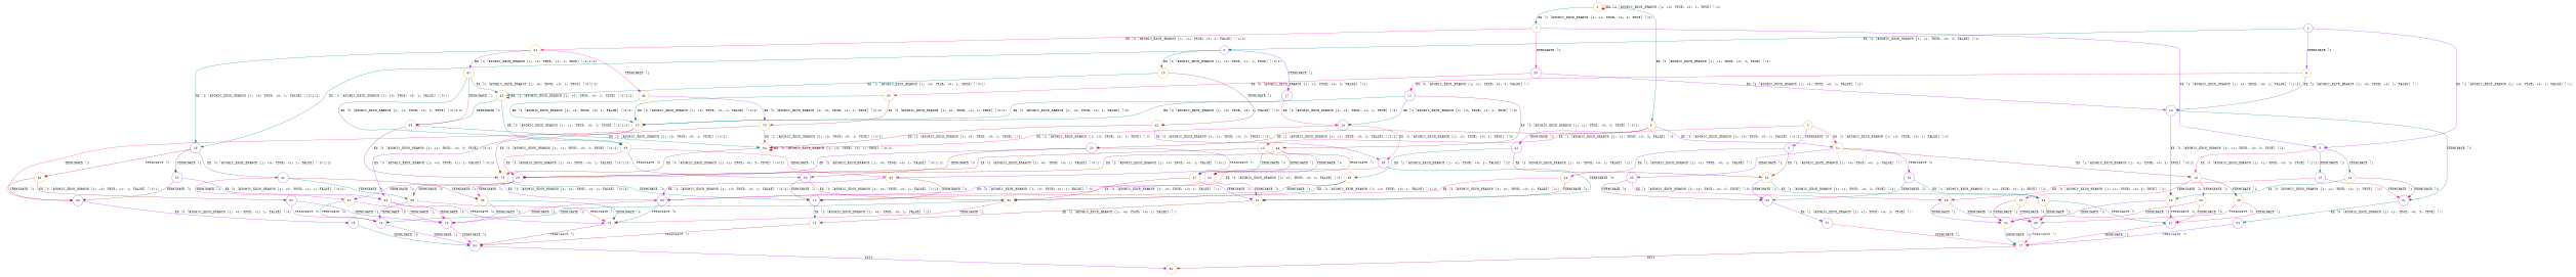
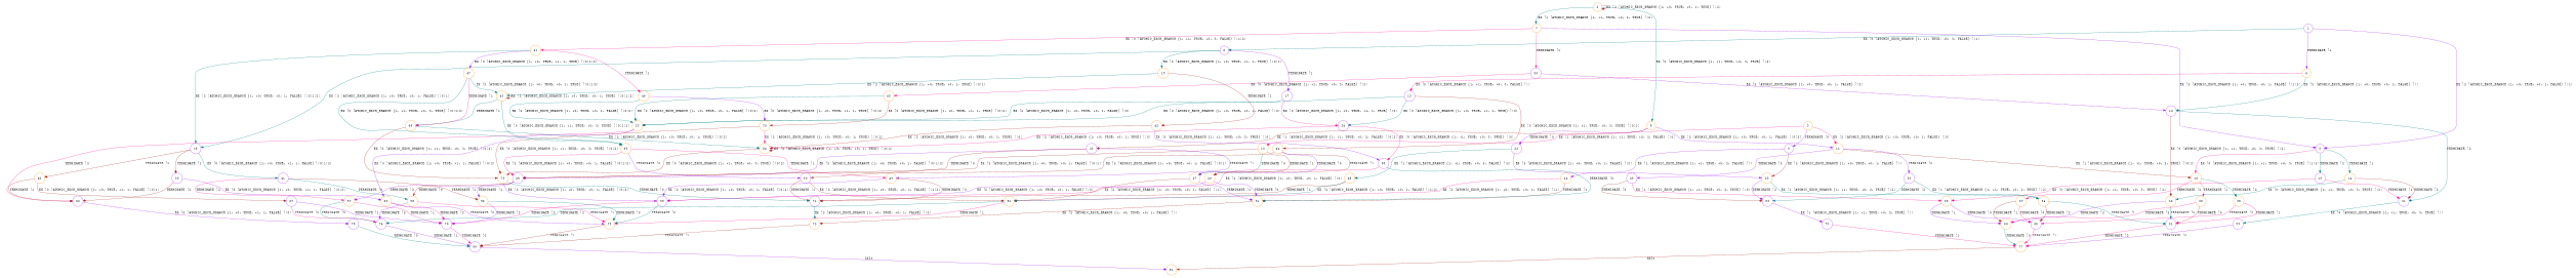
  digraph {
    fontname="Courier Prime"
    node [color=darkorange fontname="Courier Prime" shape=circle]
    edge [arrowhead=normal color=teal fontname="Courier Prime"]
    1 [color=purple]
    4
    5 [color=purple]
    6 [color=purple]
    2
    7
    8
    9 [color=purple]
    3
    10
    11
    12 [color=purple]
    13 [color=purple]
    14
    15 [color=purple]
    16
    17 [color=purple]
    18 [color=purple]
    19
    20 [color=purple]
    21
    22 [color=purple]
    23 [color=purple]
    24
    25
    26
    27
    28 [color=purple]
    29 [color=purple]
    30 [color=purple]
    31 [color=purple]
    32
    33
    34 [color=purple]
    44
    35
    36
    37
    38
    39 [color=purple]
    40
    41 [color=purple]
    42
    43
    45
    46
    47
    48
    49
    50 [color=purple]
    51
    52
    53 [color=purple]
    54
    55 [color=purple]
    56
    57
    58
    59 [color=purple]
    60
    61 [color=purple]
    62 [color=purple]
    63
    64
    65 [color=purple]
    66 [color=purple]
    67 [color=purple]
    68
    69
    70
    71 [color=purple]
    72
    73
    74 [color=purple]
    75 [color=purple]
    76 [color=purple]
    77
    78 [color=purple]
    79
    80 [color=purple]
    81
    1 -> 4 [color=purple label="TERMINATE !1"]
    1 -> 5 [arrowhead=diamond color=purple label="EX !2 !ATOMIC_EXCH_BRANCH (1, +0, TRUE, +0, 1, FALSE) !:1:"]
    1 -> 6 [arrowhead=diamond label="EX !0 !ATOMIC_EXCH_BRANCH (1, +1, TRUE, +0, 3, FALSE) !:1:"]
    4 -> 12 [arrowhead=diamond label="EX !2 !ATOMIC_EXCH_BRANCH (1, +0, TRUE, +0, 1, FALSE) !::"]
    4 -> 13 [arrowhead=diamond color=deeppink label="EX !0 !ATOMIC_EXCH_BRANCH (1, +1, TRUE, +0, 3, FALSE) !::"]
    5 -> 14 [label="TERMINATE !1"]
    5 -> 15 [label="TERMINATE !2"]
    5 -> 16 [color=deeppink label="EX !0 !ATOMIC_EXCH_BRANCH (1, +1, TRUE, +0, 3, TRUE) !:1:2:"]
    6 -> 17 [arrowhead=diamond color=purple label="TERMINATE !1"]
    6 -> 18 [label="EX !2 !ATOMIC_EXCH_BRANCH (1, +0, TRUE, +0, 1, FALSE) !:0:1:"]
    6 -> 19 [label="EX !0 !ATOMIC_EXCH_BRANCH (1, +0, TRUE, +1, 1, TRUE) !:0:1:"]
    2 -> 2 [arrowhead=diamond color=brown label="EX !2 !ATOMIC_EXCH_BRANCH (1, +0, TRUE, +0, 1, TRUE) !:2:"]
    2 -> 7 [label="EX !1 !ATOMIC_EXCH_BRANCH (1, +1, TRUE, +0, 2, TRUE) !:2:"]
    2 -> 8 [label="EX !0 !ATOMIC_EXCH_BRANCH (1, +1, TRUE, +0, 3, TRUE) !:2:"]
    7 -> 5 [arrowhead=diamond color=purple label="EX !2 !ATOMIC_EXCH_BRANCH (1, +0, TRUE, +0, 1, FALSE) !:1:2:"]
    7 -> 20 [color=deeppink label="TERMINATE !1"]
    7 -> 21 [color=deeppink label="EX !0 !ATOMIC_EXCH_BRANCH (1, +1, TRUE, +0, 3, FALSE) !:1:2:"]
    8 -> 11 [color=purple label="EX !2 !ATOMIC_EXCH_BRANCH (1, +0, TRUE, +0, 1, FALSE) !:0:2:"]
    8 -> 22 [arrowhead=diamond color=purple label="TERMINATE !0"]
    8 -> 23 [arrowhead=diamond color=brown label="EX !1 !ATOMIC_EXCH_BRANCH (1, +1, TRUE, +0, 2, FALSE) !:0:2:"]
    9 -> 24 [color=purple label="EX !1 !ATOMIC_EXCH_BRANCH (1, +1, TRUE, +0, 2, FALSE) !::"]
    9 -> 25 [color=brown label="EX !2 !ATOMIC_EXCH_BRANCH (1, +0, TRUE, +0, 1, FALSE) !::"]
    3 -> 9 [color=purple label="TERMINATE !0"]
    3 -> 10 [arrowhead=diamond color=deeppink label="EX !1 !ATOMIC_EXCH_BRANCH (1, +1, TRUE, +0, 2, FALSE) !:0:"]
    3 -> 11 [arrowhead=diamond color=deeppink label="EX !2 !ATOMIC_EXCH_BRANCH (1, +0, TRUE, +0, 1, FALSE) !:0:"]
    10 -> 26 [color=brown label="TERMINATE !1"]
    10 -> 27 [arrowhead=diamond label="TERMINATE !0"]
    10 -> 28 [arrowhead=diamond color=brown label="EX !2 !ATOMIC_EXCH_BRANCH (1, +0, TRUE, +0, 1, FALSE) !:0:1:"]
    11 -> 16 [arrowhead=diamond color=brown label="EX !1 !ATOMIC_EXCH_BRANCH (1, +1, TRUE, +0, 2, TRUE) !:0:2:"]
    11 -> 29 [color=purple label="TERMINATE !2"]
    11 -> 30 [color=purple label="TERMINATE !0"]
    12 -> 31 [arrowhead=diamond label="TERMINATE !2"]
    12 -> 32 [arrowhead=diamond color=brown label="EX !0 !ATOMIC_EXCH_BRANCH (1, +1, TRUE, +0, 3, TRUE) !:2:"]
    13 -> 33 [arrowhead=diamond label="EX !2 !ATOMIC_EXCH_BRANCH (1, +0, TRUE, +0, 1, FALSE) !:0:"]
    13 -> 34 [arrowhead=diamond label="EX !0 !ATOMIC_EXCH_BRANCH (1, +0, TRUE, +1, 1, TRUE) !:0:"]
    13 -> 44 [color=brown label="EX !0 !ATOMIC_EXCH_BRANCH (1, +1, TRUE, +0, 3, TRUE) !:0:1:"]
    14 -> 31 [arrowhead=diamond color=brown label="TERMINATE !2"]
    14 -> 32 [label="EX !0 !ATOMIC_EXCH_BRANCH (1, +1, TRUE, +0, 3, TRUE) !:2:"]
    15 -> 31 [arrowhead=diamond color=deeppink label="TERMINATE !1"]
    15 -> 35 [arrowhead=diamond color=deeppink label="EX !0 !ATOMIC_EXCH_BRANCH (1, +1, TRUE, +0, 3, TRUE) !:1:"]
    16 -> 36 [color=deeppink label="TERMINATE !1"]
    16 -> 37 [color=deeppink label="TERMINATE !2"]
    16 -> 38 [arrowhead=diamond label="TERMINATE !2"]
    17 -> 33 [arrowhead=diamond label="EX !2 !ATOMIC_EXCH_BRANCH (1, +0, TRUE, +0, 1, FALSE) !:0:"]
    17 -> 34 [arrowhead=diamond color=deeppink label="EX !0 !ATOMIC_EXCH_BRANCH (1, +0, TRUE, +1, 1, TRUE) !:0:"]
    18 -> 39 [arrowhead=diamond color=brown label="TERMINATE !1"]
    18 -> 40 [arrowhead=diamond color=brown label="TERMINATE !2"]
    18 -> 41 [label="EX !0 !ATOMIC_EXCH_BRANCH (1, +0, TRUE, +1, 1, FALSE) !:0:1:2:"]
    19 -> 42 [arrowhead=diamond color=brown label="TERMINATE !1"]
    19 -> 43 [label="EX !2 !ATOMIC_EXCH_BRANCH (1, +0, TRUE, +0, 1, TRUE) !:0:1:"]
    20 -> 12 [color=purple label="EX !2 !ATOMIC_EXCH_BRANCH (1, +0, TRUE, +0, 1, FALSE) !:2:"]
    20 -> 45 [color=deeppink label="EX !0 !ATOMIC_EXCH_BRANCH (1, +1, TRUE, +0, 3, FALSE) !:2:"]
    21 -> 18 [label="EX !2 !ATOMIC_EXCH_BRANCH (1, +0, TRUE, +0, 1, FALSE) !:0:1:2:"]
    21 -> 46 [arrowhead=diamond color=deeppink label="TERMINATE !1"]
    21 -> 47 [color=purple label="EX !0 !ATOMIC_EXCH_BRANCH (1, +0, TRUE, +1, 1, TRUE) !:0:1:2:"]
-   22 -> 25 [color=brown label="EX !2 !ATOMIC_EXCH_BRANCH (1, +0, TRUE, +0, 1, FALSE) !:2:"]
+   22 -> 25 [color=purple label="EX !2 !ATOMIC_EXCH_BRANCH (1, +0, TRUE, +0, 1, FALSE) !:2:"]
    22 -> 48 [arrowhead=diamond label="EX !1 !ATOMIC_EXCH_BRANCH (1, +1, TRUE, +0, 2, FALSE) !:2:"]
    23 -> 28 [arrowhead=diamond color=purple label="EX !2 !ATOMIC_EXCH_BRANCH (1, +0, TRUE, +0, 1, FALSE) !:0:1:2:"]
    23 -> 49 [color=purple label="TERMINATE !1"]
    23 -> 50 [color=brown label="TERMINATE !0"]
    24 -> 51 [arrowhead=diamond color=brown label="TERMINATE !1"]
    24 -> 52 [color=deeppink label="EX !2 !ATOMIC_EXCH_BRANCH (1, +0, TRUE, +0, 1, FALSE) !:1:"]
    25 -> 53 [arrowhead=diamond color=purple label="TERMINATE !2"]
    25 -> 54 [label="EX !1 !ATOMIC_EXCH_BRANCH (1, +1, TRUE, +0, 2, TRUE) !:2:"]
    26 -> 51 [color=purple label="TERMINATE !0"]
    26 -> 55 [arrowhead=diamond color=purple label="EX !2 !ATOMIC_EXCH_BRANCH (1, +0, TRUE, +0, 1, FALSE) !:0:"]
    27 -> 51 [arrowhead=diamond color=purple label="TERMINATE !1"]
    27 -> 52 [arrowhead=diamond color=brown label="EX !2 !ATOMIC_EXCH_BRANCH (1, +0, TRUE, +0, 1, FALSE) !:1:"]
    28 -> 56 [color=purple label="TERMINATE !1"]
    28 -> 57 [arrowhead=diamond color=purple label="TERMINATE !2"]
    28 -> 58 [color=brown label="TERMINATE !0"]
    29 -> 35 [arrowhead=diamond color=deeppink label="EX !1 !ATOMIC_EXCH_BRANCH (1, +1, TRUE, +0, 2, TRUE) !:0:"]
    29 -> 53 [arrowhead=diamond color=brown label="TERMINATE !0"]
    30 -> 53 [label="TERMINATE !2"]
    30 -> 54 [label="EX !1 !ATOMIC_EXCH_BRANCH (1, +1, TRUE, +0, 2, TRUE) !:2:"]
    31 -> 59 [label="EX !0 !ATOMIC_EXCH_BRANCH (1, +1, TRUE, +0, 3, TRUE) !::"]
    32 -> 60 [color=purple label="TERMINATE !2"]
    32 -> 61 [label="TERMINATE !0"]
    33 -> 62 [arrowhead=diamond color=deeppink label="TERMINATE !2"]
    33 -> 63 [color=purple label="EX !0 !ATOMIC_EXCH_BRANCH (1, +0, TRUE, +1, 1, FALSE) !:0:2:"]
    34 -> 64 [arrowhead=diamond color=deeppink label="EX !2 !ATOMIC_EXCH_BRANCH (1, +0, TRUE, +0, 1, TRUE) !:0:"]
    34 -> 65 [arrowhead=diamond color=deeppink label="EX !0 !ATOMIC_EXCH_BRANCH (1, +1, TRUE, +0, 3, TRUE) !:0:"]
    44 -> 26 [color=brown label="TERMINATE !1"]
    44 -> 27 [arrowhead=diamond color=purple label="TERMINATE !0"]
    44 -> 28 [color=brown label="EX !2 !ATOMIC_EXCH_BRANCH (1, +0, TRUE, +0, 1, FALSE) !:0:1:"]
    35 -> 60 [arrowhead=diamond color=purple label="TERMINATE !1"]
    35 -> 66 [color=purple label="TERMINATE !0"]
    36 -> 60 [color=deeppink label="TERMINATE !2"]
    36 -> 61 [color=brown label="TERMINATE !0"]
    37 -> 60 [arrowhead=diamond color=brown label="TERMINATE !1"]
    37 -> 66 [color=deeppink label="TERMINATE !0"]
    38 -> 61 [arrowhead=diamond color=deeppink label="TERMINATE !1"]
    38 -> 66 [color=deeppink label="TERMINATE !2"]
    39 -> 62 [arrowhead=diamond color=brown label="TERMINATE !2"]
    39 -> 63 [arrowhead=diamond color=purple label="EX !0 !ATOMIC_EXCH_BRANCH (1, +0, TRUE, +1, 1, FALSE) !:0:2:"]
    40 -> 62 [color=brown label="TERMINATE !1"]
    40 -> 67 [arrowhead=diamond color=brown label="EX !0 !ATOMIC_EXCH_BRANCH (1, +0, TRUE, +1, 1, FALSE) !:0:1:"]
    41 -> 56 [arrowhead=diamond color=brown label="TERMINATE !1"]
    41 -> 57 [color=deeppink label="TERMINATE !2"]
    41 -> 58 [label="TERMINATE !0"]
    42 -> 64 [color=brown label="EX !2 !ATOMIC_EXCH_BRANCH (1, +0, TRUE, +0, 1, TRUE) !:0:"]
    42 -> 65 [color=purple label="EX !0 !ATOMIC_EXCH_BRANCH (1, +1, TRUE, +0, 3, TRUE) !:0:"]
    43 -> 43 [color=brown label="EX !2 !ATOMIC_EXCH_BRANCH (1, +0, TRUE, +0, 1, TRUE) !:0:1:2:"]
    43 -> 68 [label="TERMINATE !1"]
    43 -> 69 [label="EX !0 !ATOMIC_EXCH_BRANCH (1, +1, TRUE, +0, 3, TRUE) !:0:1:2:"]
    45 -> 33 [arrowhead=diamond label="EX !2 !ATOMIC_EXCH_BRANCH (1, +0, TRUE, +0, 1, FALSE) !:0:2:"]
    45 -> 70 [color=brown label="EX !0 !ATOMIC_EXCH_BRANCH (1, +0, TRUE, +1, 1, TRUE) !:0:2:"]
    46 -> 33 [label="EX !2 !ATOMIC_EXCH_BRANCH (1, +0, TRUE, +0, 1, FALSE) !:0:2:"]
    46 -> 70 [arrowhead=diamond color=purple label="EX !0 !ATOMIC_EXCH_BRANCH (1, +0, TRUE, +1, 1, TRUE) !:0:2:"]
    47 -> 43 [label="EX !2 !ATOMIC_EXCH_BRANCH (1, +0, TRUE, +0, 1, TRUE) !:0:1:2:"]
    47 -> 68 [arrowhead=diamond color=deeppink label="TERMINATE !1"]
    47 -> 69 [arrowhead=diamond label="EX !0 !ATOMIC_EXCH_BRANCH (1, +1, TRUE, +0, 3, TRUE) !:0:1:2:"]
    48 -> 52 [arrowhead=diamond label="EX !2 !ATOMIC_EXCH_BRANCH (1, +0, TRUE, +0, 1, FALSE) !:1:2:"]
    48 -> 71 [color=brown label="TERMINATE !1"]
    49 -> 55 [color=purple label="EX !2 !ATOMIC_EXCH_BRANCH (1, +0, TRUE, +0, 1, FALSE) !:0:2:"]
    49 -> 71 [arrowhead=diamond color=brown label="TERMINATE !0"]
    50 -> 52 [arrowhead=diamond color=brown label="EX !2 !ATOMIC_EXCH_BRANCH (1, +0, TRUE, +0, 1, FALSE) !:1:2:"]
    50 -> 71 [color=brown label="TERMINATE !1"]
    51 -> 72 [arrowhead=diamond color=brown label="EX !2 !ATOMIC_EXCH_BRANCH (1, +0, TRUE, +0, 1, FALSE) !::"]
    52 -> 73 [color=deeppink label="TERMINATE !1"]
    52 -> 74 [arrowhead=diamond label="TERMINATE !2"]
    53 -> 75 [arrowhead=diamond color=purple label="EX !1 !ATOMIC_EXCH_BRANCH (1, +1, TRUE, +0, 2, TRUE) !::"]
    54 -> 61 [arrowhead=diamond label="TERMINATE !1"]
    54 -> 66 [arrowhead=diamond color=brown label="TERMINATE !2"]
    55 -> 73 [label="TERMINATE !0"]
    55 -> 76 [color=deeppink label="TERMINATE !2"]
    56 -> 73 [arrowhead=diamond label="TERMINATE !0"]
    56 -> 76 [color=purple label="TERMINATE !2"]
    57 -> 74 [label="TERMINATE !0"]
    57 -> 76 [arrowhead=diamond color=deeppink label="TERMINATE !1"]
    58 -> 73 [arrowhead=diamond color=deeppink label="TERMINATE !1"]
    58 -> 74 [color=purple label="TERMINATE !2"]
    59 -> 77 [color=purple label="TERMINATE !0"]
    60 -> 77 [label="TERMINATE !0"]
    61 -> 77 [color=deeppink label="TERMINATE !2"]
    62 -> 78 [arrowhead=diamond color=purple label="EX !0 !ATOMIC_EXCH_BRANCH (1, +0, TRUE, +1, 1, FALSE) !:0:"]
    63 -> 73 [color=purple label="TERMINATE !0"]
    63 -> 76 [arrowhead=diamond color=deeppink label="TERMINATE !2"]
    64 -> 64 [arrowhead=diamond color=brown label="EX !2 !ATOMIC_EXCH_BRANCH (1, +0, TRUE, +0, 1, TRUE) !:0:2:"]
    64 -> 79 [color=brown label="EX !0 !ATOMIC_EXCH_BRANCH (1, +1, TRUE, +0, 3, TRUE) !:0:2:"]
    65 -> 51 [arrowhead=diamond label="TERMINATE !0"]
    65 -> 55 [color=deeppink label="EX !2 !ATOMIC_EXCH_BRANCH (1, +0, TRUE, +0, 1, FALSE) !:0:"]
    66 -> 77 [color=deeppink label="TERMINATE !1"]
    67 -> 74 [color=deeppink label="TERMINATE !0"]
    67 -> 76 [color=purple label="TERMINATE !1"]
    68 -> 64 [arrowhead=diamond label="EX !2 !ATOMIC_EXCH_BRANCH (1, +0, TRUE, +0, 1, TRUE) !:0:2:"]
    68 -> 79 [color=brown label="EX !0 !ATOMIC_EXCH_BRANCH (1, +1, TRUE, +0, 3, TRUE) !:0:2:"]
    69 -> 28 [arrowhead=diamond color=deeppink label="EX !2 !ATOMIC_EXCH_BRANCH (1, +0, TRUE, +0, 1, FALSE) !:0:1:2:"]
    69 -> 49 [color=deeppink label="TERMINATE !1"]
    69 -> 50 [color=purple label="TERMINATE !0"]
    70 -> 64 [color=deeppink label="EX !2 !ATOMIC_EXCH_BRANCH (1, +0, TRUE, +0, 1, TRUE) !:0:2:"]
    70 -> 79 [arrowhead=diamond color=brown label="EX !0 !ATOMIC_EXCH_BRANCH (1, +1, TRUE, +0, 3, TRUE) !:0:2:"]
    71 -> 72 [label="EX !2 !ATOMIC_EXCH_BRANCH (1, +0, TRUE, +0, 1, FALSE) !:2:"]
    72 -> 80 [color=brown label="TERMINATE !2"]
    73 -> 80 [arrowhead=diamond color=brown label="TERMINATE !2"]
    74 -> 80 [color=purple label="TERMINATE !1"]
    75 -> 77 [arrowhead=diamond color=deeppink label="TERMINATE !1"]
    76 -> 80 [color=deeppink label="TERMINATE !0"]
    77 -> 81 [color=brown label=exit]
    78 -> 80 [arrowhead=diamond label="TERMINATE !0"]
    79 -> 55 [color=purple label="EX !2 !ATOMIC_EXCH_BRANCH (1, +0, TRUE, +0, 1, FALSE) !:0:2:"]
    79 -> 71 [label="TERMINATE !0"]
    80 -> 81 [arrowhead=diamond color=purple label=exit]
  }
